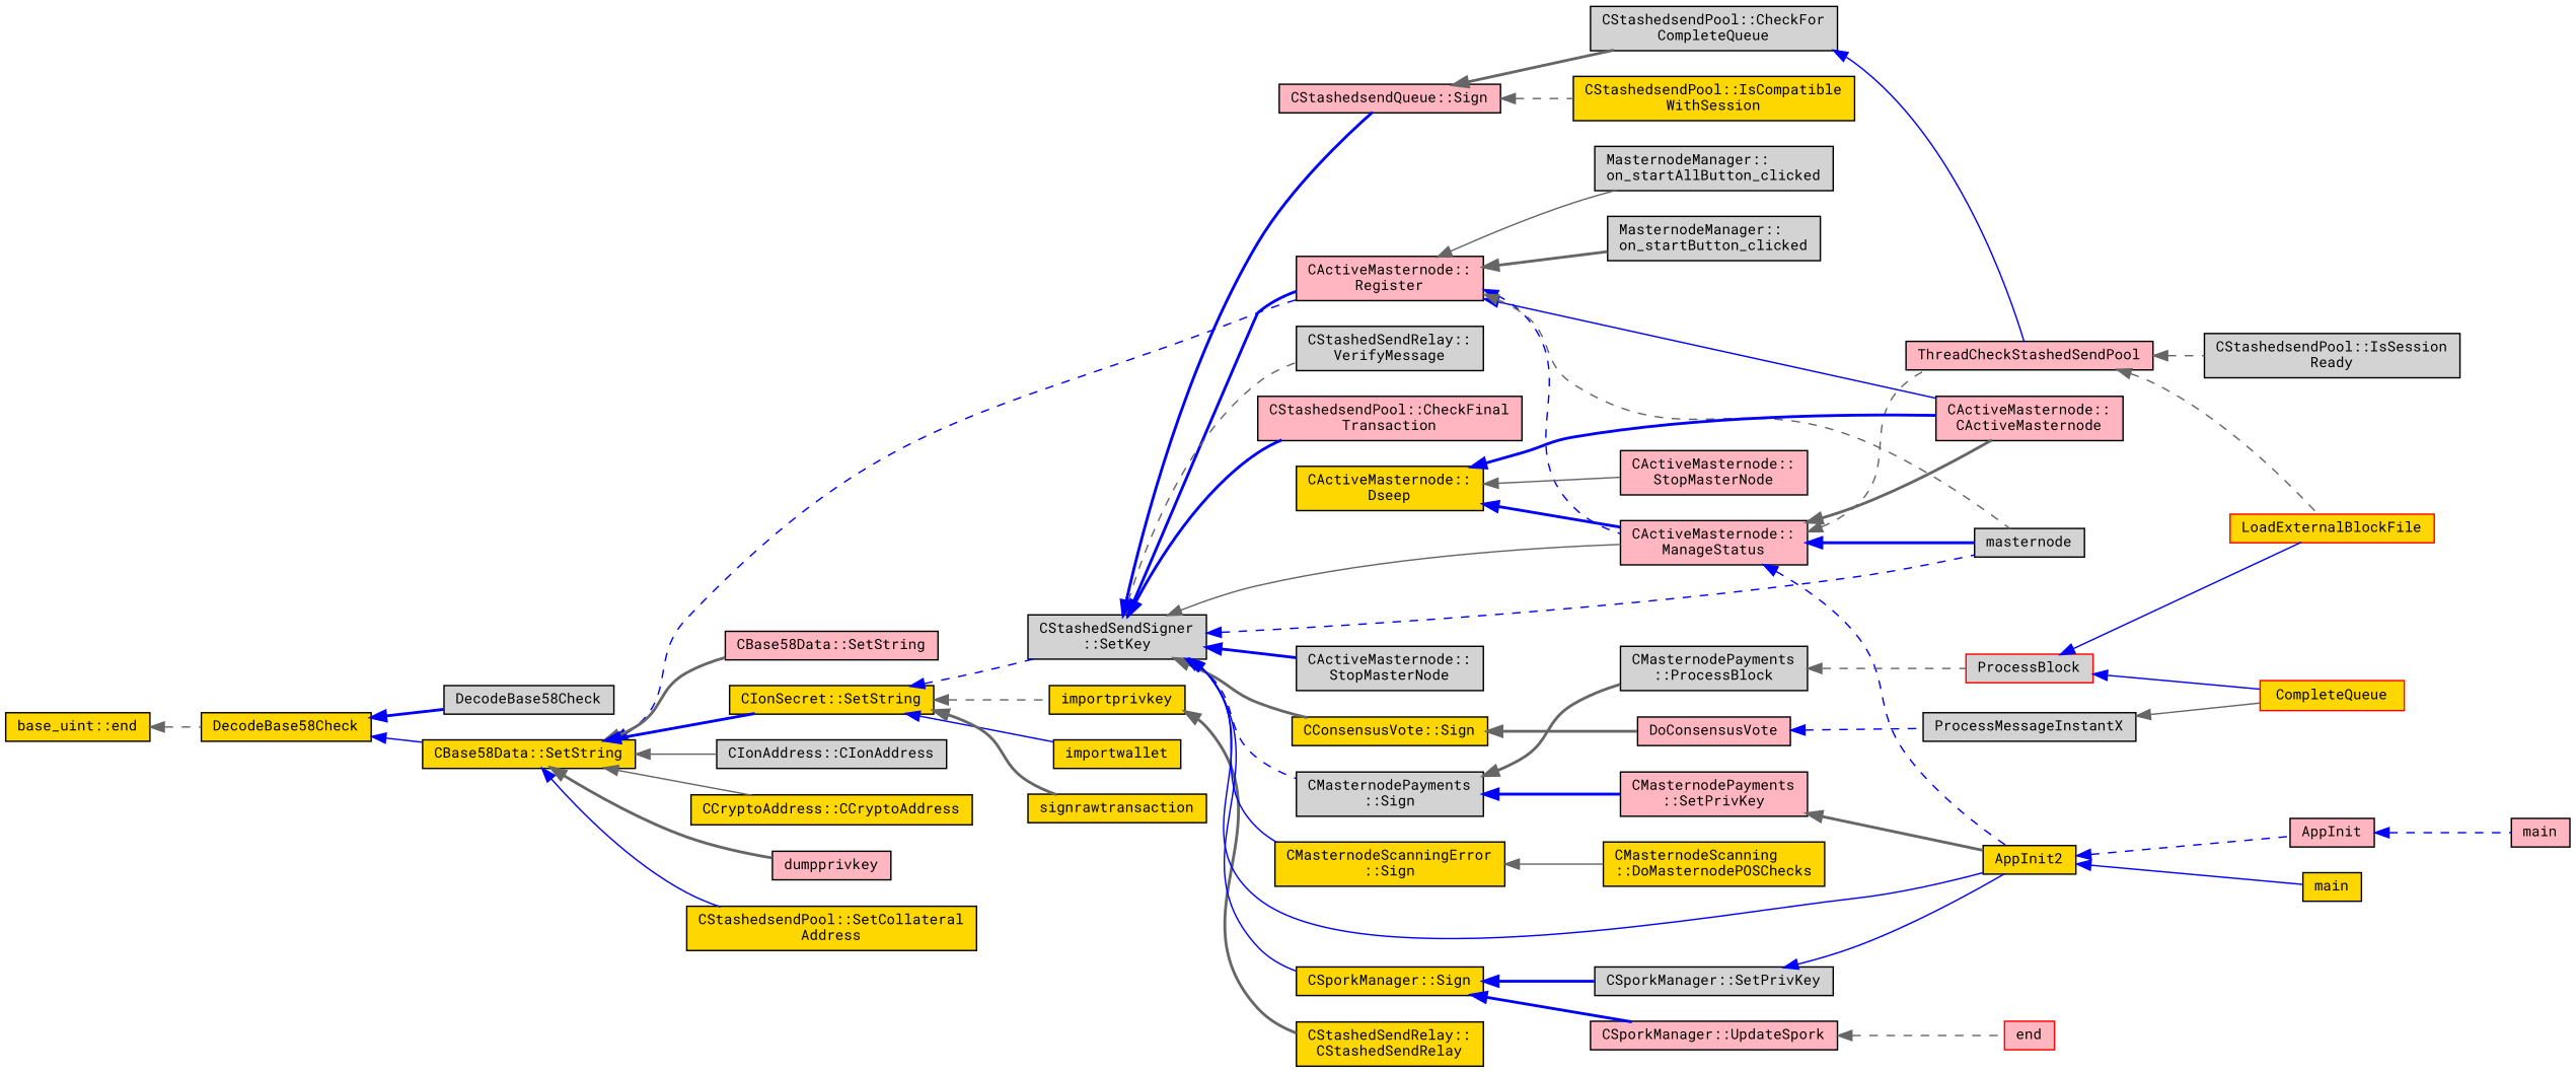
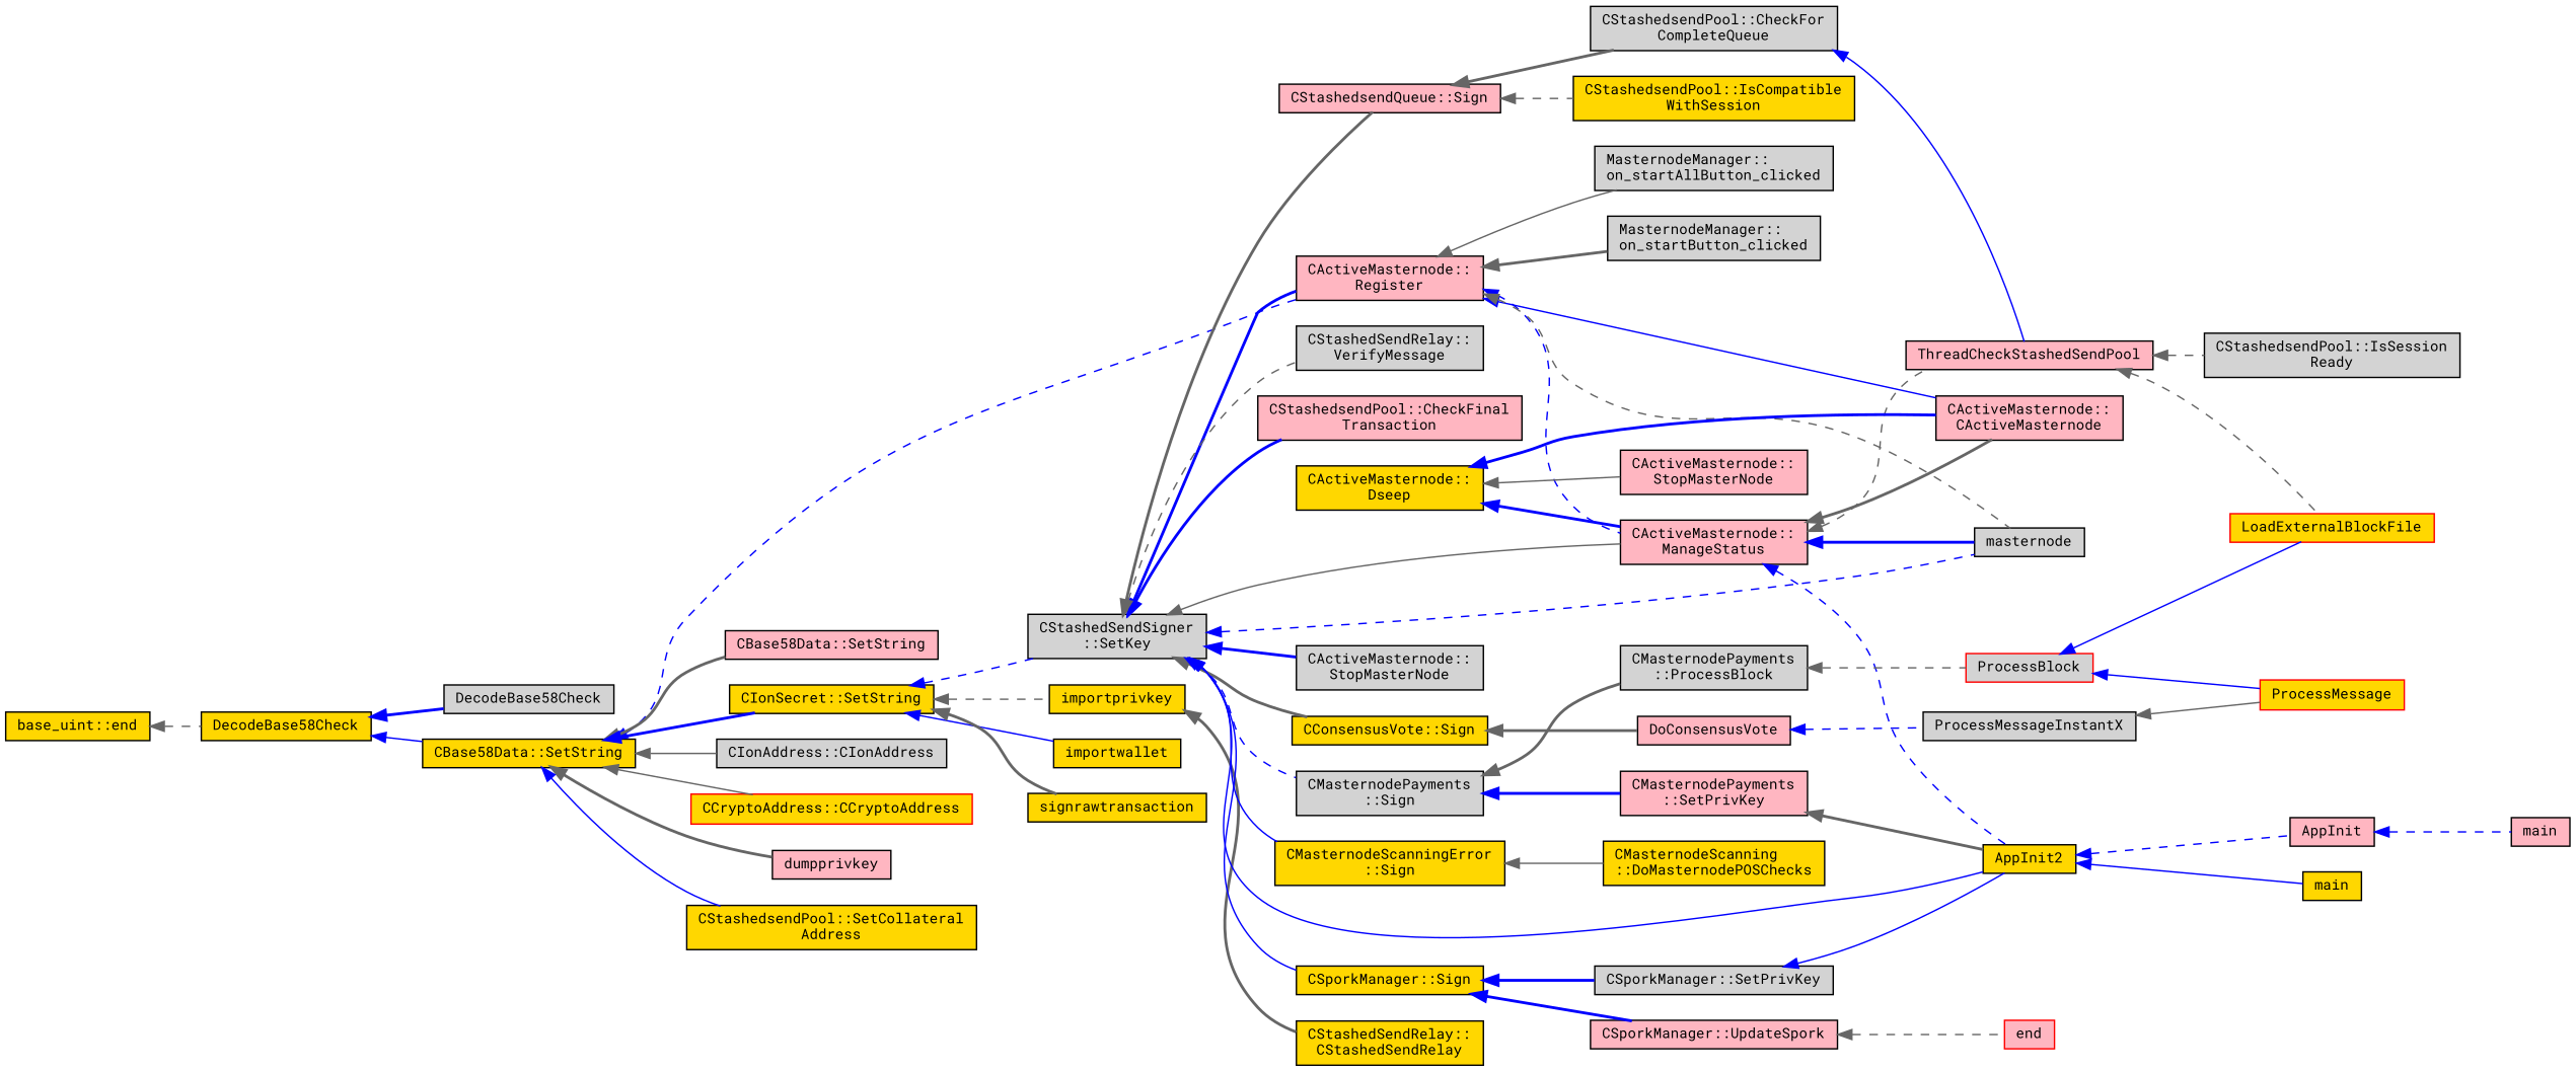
  digraph {
    fontname="Roboto Mono"
    rankdir=LR
    node [color=black fillcolor=gold fontname="Roboto Mono" fontsize=10 shape=record style=filled]
    edge [color=blue dir=back fontname="Roboto Mono" fontsize=10 labelfontname=Helvetica labelfontsize=10 style=bold]
    n1 [fontcolor=black height=0.2 label="base_uint::end" width=0.4]
    n2 [height=0.2 label=DecodeBase58Check width=0.4]
    n3 [fillcolor=lightgrey height=0.2 label=DecodeBase58Check width=0.4]
    n4 [height=0.2 label="CBase58Data::SetString" width=0.4]
    n5 [fillcolor=lightpink height=0.2 label="CActiveMasternode::\lRegister" width=0.4]
    n6 [fillcolor=lightpink height=0.2 label="CBase58Data::SetString" width=0.4]
    n7 [height=0.2 label="CIonSecret::SetString" width=0.4]
    n8 [fillcolor=lightgrey height=0.2 label="CIonAddress::CIonAddress" width=0.4]
-   n9 [height=0.2 label="CCryptoAddress::CCryptoAddress" width=0.4]
+   n9 [color=red height=0.2 label="CCryptoAddress::CCryptoAddress" width=0.4]
    n10 [fillcolor=lightpink height=0.2 label=dumpprivkey width=0.4]
    n11 [height=0.2 label="CStashedsendPool::SetCollateral\lAddress" width=0.4]
    n12 [fillcolor=lightpink height=0.2 label="CActiveMasternode::\lManageStatus" width=0.4]
    n13 [fillcolor=lightpink height=0.2 label="CActiveMasternode::\lCActiveMasternode" width=0.4]
    n14 [fillcolor=lightgrey height=0.2 label=masternode width=0.4]
    n15 [fillcolor=lightgrey height=0.2 label="MasternodeManager::\lon_startButton_clicked" width=0.4]
    n16 [fillcolor=lightgrey height=0.2 label="MasternodeManager::\lon_startAllButton_clicked" width=0.4]
    n17 [height=0.2 label=importprivkey width=0.4]
    n18 [height=0.2 label=importwallet width=0.4]
    n19 [height=0.2 label=signrawtransaction width=0.4]
    n20 [fillcolor=lightgrey height=0.2 label="CStashedSendSigner\l::SetKey" width=0.4]
    n21 [height=0.2 label=AppInit2 width=0.4]
    n22 [fillcolor=lightpink height=0.2 label=ThreadCheckStashedSendPool width=0.4]
    n23 [fillcolor=lightpink height=0.2 label=AppInit width=0.4]
    n24 [height=0.2 label=main width=0.4]
    n25 [fillcolor=lightgrey height=0.2 label="CStashedsendPool::IsSession\lReady" width=0.4]
    n26 [color=red height=0.2 label=LoadExternalBlockFile width=0.4]
    n27 [fillcolor=lightpink height=0.2 label=main width=0.4]
    n28 [height=0.2 label="CStashedSendRelay::\lCStashedSendRelay" width=0.4]
    n29 [fillcolor=lightgrey height=0.2 label="CActiveMasternode::\lStopMasterNode" width=0.4]
    n30 [height=0.2 label="CConsensusVote::Sign" width=0.4]
    n31 [fillcolor=lightgrey height=0.2 label="CMasternodePayments\l::Sign" width=0.4]
    n32 [height=0.2 label="CMasternodeScanningError\l::Sign" width=0.4]
    n33 [height=0.2 label="CSporkManager::Sign" width=0.4]
    n34 [fillcolor=lightgrey height=0.2 label="CStashedSendRelay::\lVerifyMessage" width=0.4]
    n35 [fillcolor=lightpink height=0.2 label="CStashedsendPool::CheckFinal\lTransaction" width=0.4]
    n36 [fillcolor=lightpink height=0.2 label="CStashedsendQueue::Sign" width=0.4]
    n37 [height=0.2 label="CActiveMasternode::\lDseep" width=0.4]
    n38 [fillcolor=lightpink height=0.2 label="CActiveMasternode::\lStopMasterNode" width=0.4]
    n39 [fillcolor=lightpink height=0.2 label=DoConsensusVote width=0.4]
    n40 [fillcolor=lightgrey height=0.2 label="CMasternodePayments\l::ProcessBlock" width=0.4]
    n41 [fillcolor=lightpink height=0.2 label="CMasternodePayments\l::SetPrivKey" width=0.4]
    n42 [height=0.2 label="CMasternodeScanning\l::DoMasternodePOSChecks" width=0.4]
    n43 [fillcolor=lightpink height=0.2 label="CSporkManager::UpdateSpork" width=0.4]
    n44 [fillcolor=lightgrey height=0.2 label="CSporkManager::SetPrivKey" width=0.4]
    n45 [fillcolor=lightgrey height=0.2 label="CStashedsendPool::CheckFor\lCompleteQueue" width=0.4]
    n46 [height=0.2 label="CStashedsendPool::IsCompatible\lWithSession" width=0.4]
    n47 [fillcolor=lightgrey height=0.2 label=ProcessMessageInstantX width=0.4]
-   n48 [color=red height=0.2 label=CompleteQueue width=0.4]
+   n48 [color=red height=0.2 label=ProcessMessage width=0.4]
    n49 [color=red fillcolor=lightgrey height=0.2 label=ProcessBlock width=0.4]
    n50 [color=red fillcolor=lightpink height=0.2 label=end width=0.4]
    n1 -> n2 [color=gray40 style=dashed]
    n2 -> n3
    n2 -> n4 [style=solid]
    n4 -> n5 [style=dashed]
    n4 -> n6 [color=gray40]
    n4 -> n7
    n4 -> n8 [color=gray40 style=solid]
    n4 -> n9 [color=gray40 style=solid]
    n4 -> n10 [color=gray40]
    n4 -> n11 [style=solid]
    n5 -> n12 [style=dashed]
    n5 -> n13 [style=solid]
    n5 -> n14 [color=gray40 style=dashed]
    n5 -> n15 [color=gray40]
    n5 -> n16 [color=gray40 style=solid]
    n7 -> n17 [color=gray40 style=dashed]
    n7 -> n18 [style=solid]
    n7 -> n19 [color=gray40]
    n7 -> n20 [style=dashed]
    n12 -> n13 [color=gray40]
    n12 -> n14
    n12 -> n21 [style=dashed]
    n12 -> n22 [color=gray40 style=dashed]
    n17 -> n28 [color=gray40]
    n20 -> n5
    n20 -> n12 [color=gray40 style=solid]
    n20 -> n14 [style=dashed]
    n20 -> n21 [style=solid]
    n20 -> n29
    n20 -> n30 [color=gray40]
    n20 -> n31 [style=dashed]
    n20 -> n32 [style=solid]
    n20 -> n33 [style=solid]
    n20 -> n34 [color=gray40 style=dashed]
    n20 -> n35
-   n20 -> n36
+   n20 -> n36 [color=gray40]
    n21 -> n23 [style=dashed]
    n21 -> n24 [style=solid]
    n22 -> n25 [color=gray40 style=dashed]
    n22 -> n26 [color=gray40 style=dashed]
    n23 -> n27 [style=dashed]
    n30 -> n39 [color=gray40]
    n31 -> n40 [color=gray40]
    n31 -> n41
    n32 -> n42 [color=gray40 style=solid]
    n33 -> n43
    n33 -> n44
    n36 -> n45 [color=gray40]
    n36 -> n46 [color=gray40 style=dashed]
    n37 -> n12
    n37 -> n13
    n37 -> n38 [color=gray40 style=solid]
    n39 -> n47 [style=dashed]
    n40 -> n49 [color=gray40 style=dashed]
    n41 -> n21 [color=gray40]
    n43 -> n50 [color=gray40 style=dashed]
    n44 -> n21 [style=solid]
    n45 -> n22 [style=solid]
    n47 -> n48 [color=gray40 style=solid]
    n49 -> n26 [style=solid]
    n49 -> n48 [style=solid]
  }
